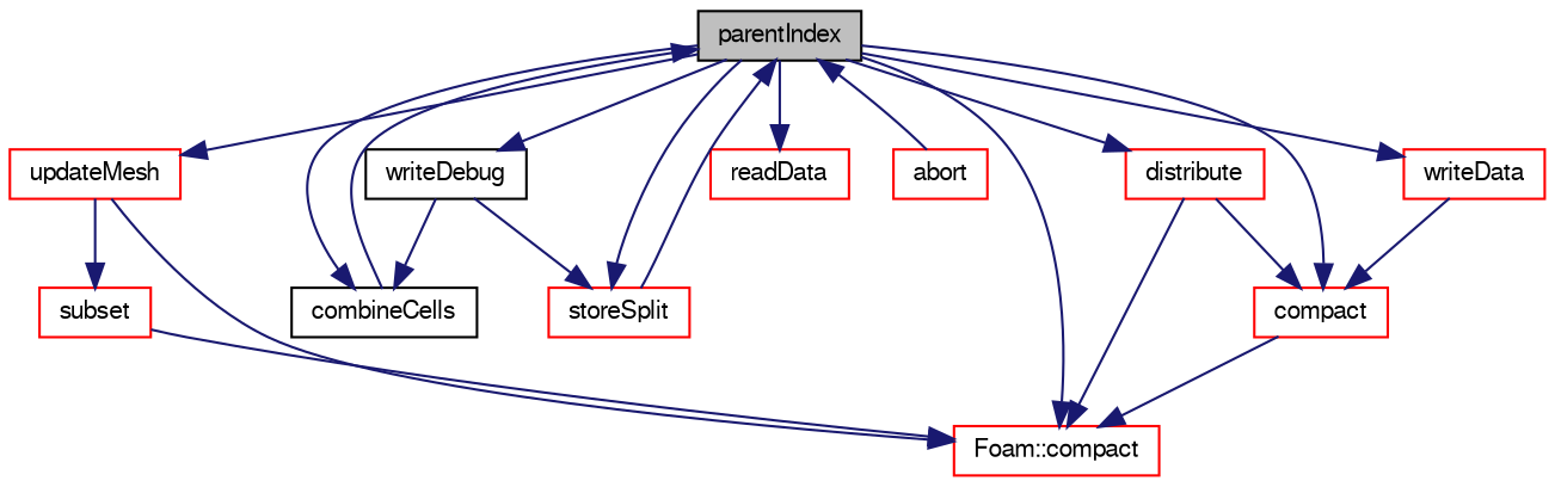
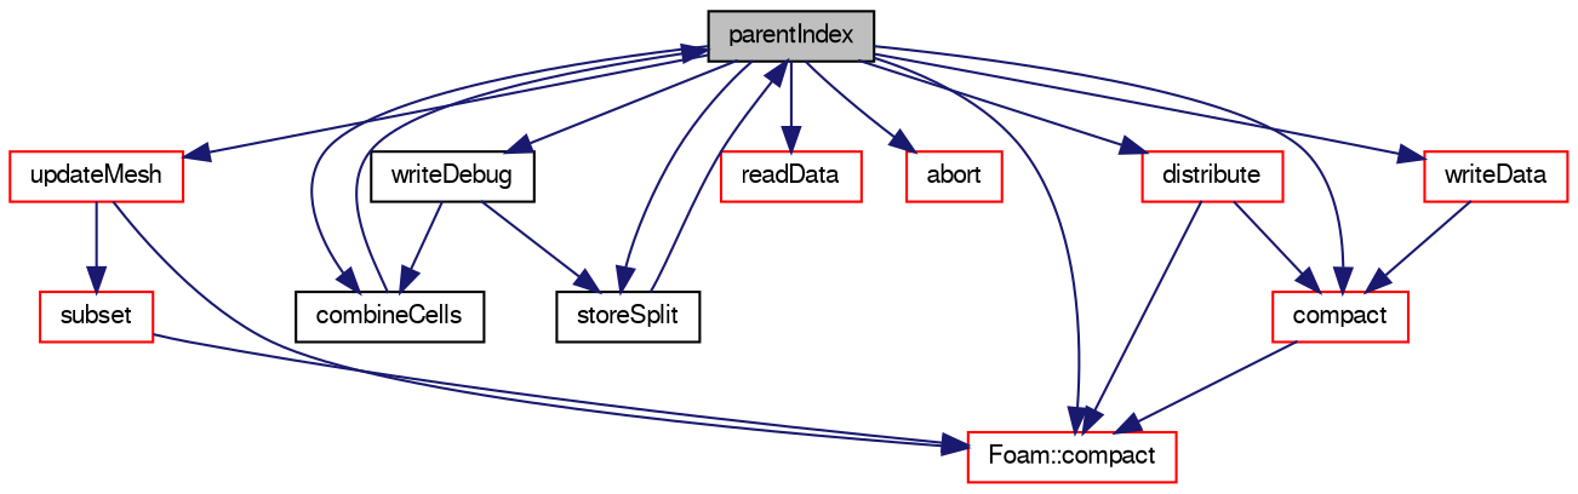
  digraph {
    rankdir=TB
    node [color=red fontname=FreeSans fontsize=10 shape=record]
    edge [color=midnightblue fontname=FreeSans fontsize=10 labelfontname=FreeSans labelfontsize=10 style=solid]
    n1 [color=black fillcolor=grey75 fontcolor=black height=0.2 label=parentIndex style=filled width=0.4]
    n2 [height=0.2 label="Foam::compact" width=0.4]
    n3 [color=black height=0.2 label=combineCells width=0.4]
    n4 [height=0.2 label=compact width=0.4]
    n5 [height=0.2 label=distribute width=0.4]
    n6 [height=0.2 label=readData width=0.4]
    n7 [height=0.2 label=abort width=0.4]
-   n8 [height=0.2 label=storeSplit width=0.4]
+   n8 [color=black height=0.2 label=storeSplit width=0.4]
    n9 [height=0.2 label=updateMesh width=0.4]
    n10 [height=0.2 label=writeData width=0.4]
    n11 [color=black height=0.2 label=writeDebug width=0.4]
    n12 [height=0.2 label=subset width=0.4]
    n1 -> n2
    n1 -> n3
    n1 -> n4
    n1 -> n5
    n1 -> n6
-   n7 -> n1
+   n1 -> n7
    n1 -> n8
    n1 -> n9
    n1 -> n10
    n1 -> n11
    n3 -> n1
    n4 -> n2
    n5 -> n2
    n5 -> n4
    n8 -> n1
    n9 -> n2
    n9 -> n12
    n10 -> n4
    n11 -> n3
    n11 -> n8
    n12 -> n2
  }
